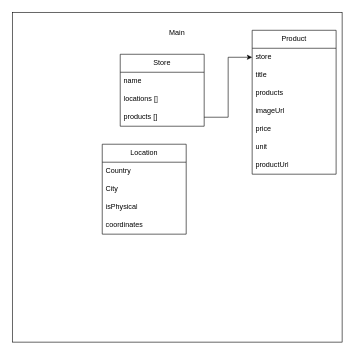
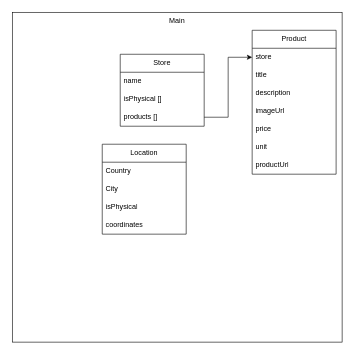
  <mxCell id="0" />
  <mxCell id="1" parent="0" />
  <mxCell id="2" value="" style="whiteSpace=wrap;html=1;aspect=fixed;" parent="1" vertex="1"><mxGeometry y="20" width="550" height="550" as="geometry" x="20" /></mxCell>
  <mxCell id="3" value="Store" style="swimlane;fontStyle=0;childLayout=stackLayout;horizontal=1;startSize=30;horizontalStack=0;resizeParent=1;resizeParentMax=0;resizeLast=0;collapsible=1;marginBottom=0;whiteSpace=wrap;html=1;" parent="1" vertex="1"><mxGeometry x="200" y="90" width="140" height="120" as="geometry" /></mxCell>
  <mxCell id="4" value="name" style="text;strokeColor=none;fillColor=none;align=left;verticalAlign=middle;spacingLeft=4;spacingRight=4;overflow=hidden;points=[[0,0.5],[1,0.5]];portConstraint=eastwest;rotatable=0;whiteSpace=wrap;html=1;" parent="3" vertex="1"><mxGeometry y="30" width="140" height="30" as="geometry" /></mxCell>
- <mxCell id="5" value="locations []" style="text;strokeColor=none;fillColor=none;align=left;verticalAlign=middle;spacingLeft=4;spacingRight=4;overflow=hidden;points=[[0,0.5],[1,0.5]];portConstraint=eastwest;rotatable=0;whiteSpace=wrap;html=1;" parent="3" vertex="1"><mxGeometry y="60" width="140" height="30" as="geometry" /></mxCell>
+ <mxCell id="5" value="isPhysical []" style="text;strokeColor=none;fillColor=none;align=left;verticalAlign=middle;spacingLeft=4;spacingRight=4;overflow=hidden;points=[[0,0.5],[1,0.5]];portConstraint=eastwest;rotatable=0;whiteSpace=wrap;html=1;" parent="3" vertex="1"><mxGeometry y="60" width="140" height="30" as="geometry" /></mxCell>
  <mxCell id="6" value="products []" style="text;strokeColor=none;fillColor=none;align=left;verticalAlign=middle;spacingLeft=4;spacingRight=4;overflow=hidden;points=[[0,0.5],[1,0.5]];portConstraint=eastwest;rotatable=0;whiteSpace=wrap;html=1;" parent="3" vertex="1"><mxGeometry y="90" width="140" height="30" as="geometry" /></mxCell>
  <mxCell id="7" value="Product" style="swimlane;fontStyle=0;childLayout=stackLayout;horizontal=1;startSize=30;horizontalStack=0;resizeParent=1;resizeParentMax=0;resizeLast=0;collapsible=1;marginBottom=0;whiteSpace=wrap;html=1;" parent="1" vertex="1"><mxGeometry x="420" y="50" width="140" height="240" as="geometry" /></mxCell>
  <mxCell id="8" value="store" style="text;strokeColor=none;fillColor=none;align=left;verticalAlign=middle;spacingLeft=4;spacingRight=4;overflow=hidden;points=[[0,0.5],[1,0.5]];portConstraint=eastwest;rotatable=0;whiteSpace=wrap;html=1;" parent="7" vertex="1"><mxGeometry y="30" width="140" height="30" as="geometry" /></mxCell>
  <mxCell id="9" value="title" style="text;strokeColor=none;fillColor=none;align=left;verticalAlign=middle;spacingLeft=4;spacingRight=4;overflow=hidden;points=[[0,0.5],[1,0.5]];portConstraint=eastwest;rotatable=0;whiteSpace=wrap;html=1;" parent="7" vertex="1"><mxGeometry y="60" width="140" height="30" as="geometry" /></mxCell>
- <mxCell id="10" value="products" style="text;strokeColor=none;fillColor=none;align=left;verticalAlign=middle;spacingLeft=4;spacingRight=4;overflow=hidden;points=[[0,0.5],[1,0.5]];portConstraint=eastwest;rotatable=0;whiteSpace=wrap;html=1;" parent="7" vertex="1"><mxGeometry y="90" width="140" height="30" as="geometry" /></mxCell>
+ <mxCell id="10" value="description" style="text;strokeColor=none;fillColor=none;align=left;verticalAlign=middle;spacingLeft=4;spacingRight=4;overflow=hidden;points=[[0,0.5],[1,0.5]];portConstraint=eastwest;rotatable=0;whiteSpace=wrap;html=1;" parent="7" vertex="1"><mxGeometry y="90" width="140" height="30" as="geometry" /></mxCell>
  <mxCell id="11" value="imageUrl" style="text;strokeColor=none;fillColor=none;align=left;verticalAlign=middle;spacingLeft=4;spacingRight=4;overflow=hidden;points=[[0,0.5],[1,0.5]];portConstraint=eastwest;rotatable=0;whiteSpace=wrap;html=1;" parent="7" vertex="1"><mxGeometry y="120" width="140" height="30" as="geometry" /></mxCell>
  <mxCell id="12" value="price" style="text;strokeColor=none;fillColor=none;align=left;verticalAlign=middle;spacingLeft=4;spacingRight=4;overflow=hidden;points=[[0,0.5],[1,0.5]];portConstraint=eastwest;rotatable=0;whiteSpace=wrap;html=1;" parent="7" vertex="1"><mxGeometry y="150" width="140" height="30" as="geometry" /></mxCell>
  <mxCell id="13" value="unit" style="text;strokeColor=none;fillColor=none;align=left;verticalAlign=middle;spacingLeft=4;spacingRight=4;overflow=hidden;points=[[0,0.5],[1,0.5]];portConstraint=eastwest;rotatable=0;whiteSpace=wrap;html=1;" parent="7" vertex="1"><mxGeometry y="180" width="140" height="30" as="geometry" /></mxCell>
  <mxCell id="14" value="productUrl" style="text;strokeColor=none;fillColor=none;align=left;verticalAlign=middle;spacingLeft=4;spacingRight=4;overflow=hidden;points=[[0,0.5],[1,0.5]];portConstraint=eastwest;rotatable=0;whiteSpace=wrap;html=1;" parent="7" vertex="1"><mxGeometry y="210" width="140" height="30" as="geometry" /></mxCell>
  <mxCell id="15" value="Location" style="swimlane;fontStyle=0;childLayout=stackLayout;horizontal=1;startSize=30;horizontalStack=0;resizeParent=1;resizeParentMax=0;resizeLast=0;collapsible=1;marginBottom=0;whiteSpace=wrap;html=1;" parent="1" vertex="1"><mxGeometry x="170" y="240" width="140" height="150" as="geometry" /></mxCell>
  <mxCell id="16" value="Country" style="text;strokeColor=none;fillColor=none;align=left;verticalAlign=middle;spacingLeft=4;spacingRight=4;overflow=hidden;points=[[0,0.5],[1,0.5]];portConstraint=eastwest;rotatable=0;whiteSpace=wrap;html=1;" parent="15" vertex="1"><mxGeometry y="30" width="140" height="30" as="geometry" /></mxCell>
  <mxCell id="17" value="City" style="text;strokeColor=none;fillColor=none;align=left;verticalAlign=middle;spacingLeft=4;spacingRight=4;overflow=hidden;points=[[0,0.5],[1,0.5]];portConstraint=eastwest;rotatable=0;whiteSpace=wrap;html=1;" parent="15" vertex="1"><mxGeometry y="60" width="140" height="30" as="geometry" /></mxCell>
  <mxCell id="18" value="isPhysical" style="text;strokeColor=none;fillColor=none;align=left;verticalAlign=middle;spacingLeft=4;spacingRight=4;overflow=hidden;points=[[0,0.5],[1,0.5]];portConstraint=eastwest;rotatable=0;whiteSpace=wrap;html=1;" parent="15" vertex="1"><mxGeometry y="90" width="140" height="30" as="geometry" /></mxCell>
  <mxCell id="19" value="coordinates" style="text;strokeColor=none;fillColor=none;align=left;verticalAlign=middle;spacingLeft=4;spacingRight=4;overflow=hidden;points=[[0,0.5],[1,0.5]];portConstraint=eastwest;rotatable=0;whiteSpace=wrap;html=1;" parent="15" vertex="1"><mxGeometry y="120" width="140" height="30" as="geometry" /></mxCell>
  <mxCell id="20" style="edgeStyle=orthogonalEdgeStyle;rounded=0;orthogonalLoop=1;jettySize=auto;html=1;entryX=0;entryY=0.5;entryDx=0;entryDy=0;" parent="1" source="6" target="8" edge="1"><mxGeometry relative="1" as="geometry"><Array as="points"><mxPoint x="380" y="195" /><mxPoint x="380" y="95" /></Array></mxGeometry></mxCell>
- <mxCell id="21" value="Main" style="text;html=1;strokeColor=none;fillColor=none;align=center;verticalAlign=middle;whiteSpace=wrap;rounded=0;" parent="1" vertex="1"><mxGeometry x="265" y="40" width="60" height="30" as="geometry" /></mxCell>
+ <mxCell id="21" value="Main" style="text;html=1;strokeColor=none;fillColor=none;align=center;verticalAlign=middle;whiteSpace=wrap;rounded=0;" parent="1" vertex="1"><mxGeometry x="265" y="20" width="60" height="30" as="geometry" /></mxCell>
